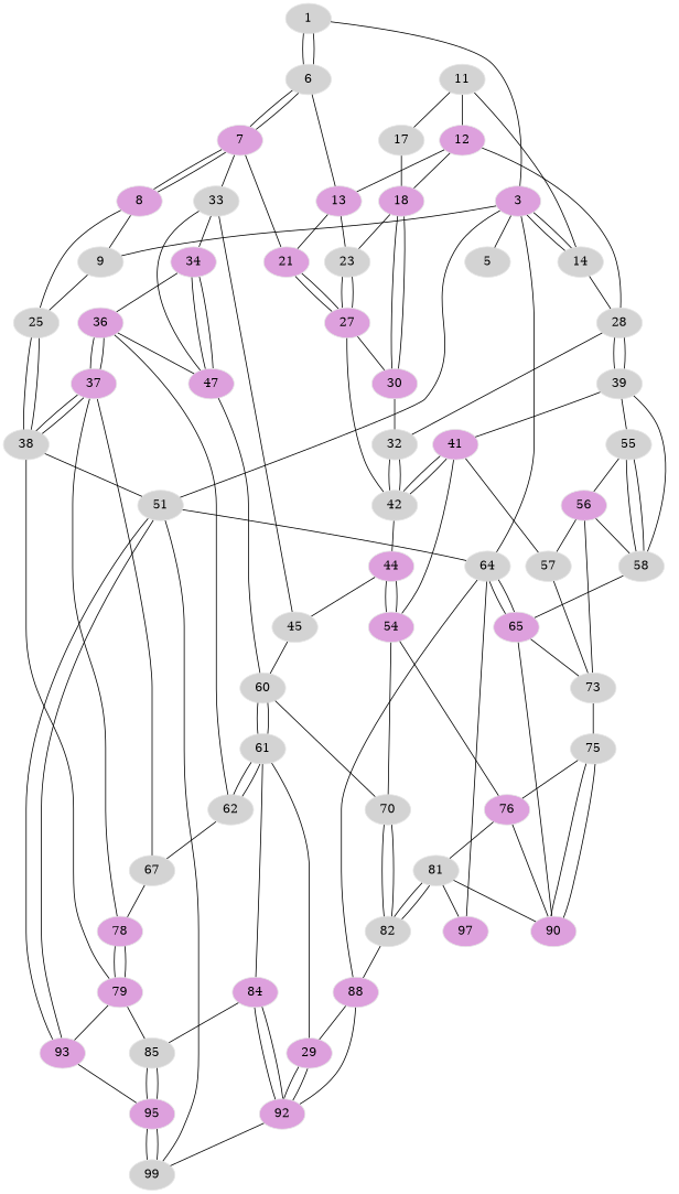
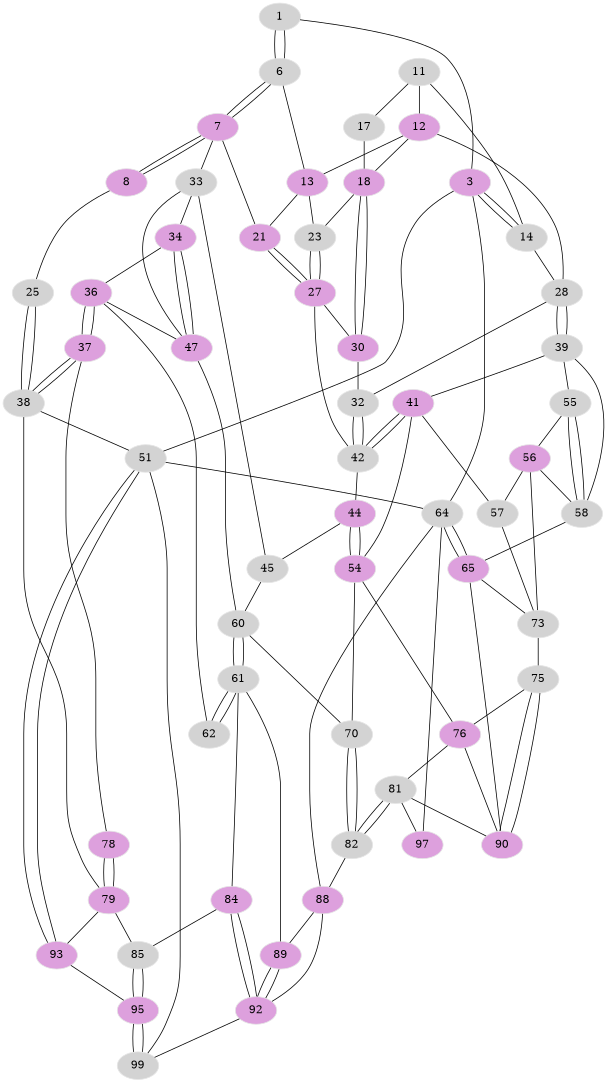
  graph {
    node [color=gray90 fillcolor=lightgrey style=filled]
    1 [super="+2"]
    3 [fillcolor=plum super="+4"]
    6
-   5
-   9 [super="+24"]
    14 [super="+15"]
    51 [super="+52"]
    64 [super="+100"]
    7 [fillcolor=plum super="+22"]
    13 [fillcolor=plum super="+20"]
    25 [super="+26"]
    28 [super="+29"]
    93 [fillcolor=plum]
    99 [super="+102"]
    65 [fillcolor=plum super="+66"]
    88 [fillcolor=plum super="+101"]
    97 [fillcolor=plum]
    8 [fillcolor=plum]
    21 [fillcolor=plum]
    33 [super="+46"]
    23
    27 [fillcolor=plum super="+31"]
    34 [fillcolor=plum super="+35"]
    45
    47 [fillcolor=plum super="+49"]
    38 [super="+50"]
    11 [super="+16"]
    12 [fillcolor=plum]
    17
    18 [fillcolor=plum super="+19"]
    30 [fillcolor=plum]
    32
    39 [super="+40"]
    42 [super="+43"]
    36 [fillcolor=plum super="+48"]
    79 [fillcolor=plum super="+86"]
    44 [fillcolor=plum]
    41 [fillcolor=plum super="+53"]
    55
    58 [super="+59"]
    60 [super="+71"]
    37 [fillcolor=plum super="+68"]
    62 [super="+63"]
-   67 [super="+77"]
    78 [fillcolor=plum]
    85
    54 [fillcolor=plum super="+69"]
    57
    56 [fillcolor=plum super="+72"]
    70
    76 [fillcolor=plum super="+80"]
    73 [super="+74"]
    61 [super="+83"]
    95 [fillcolor=plum super="+96"]
    82 [super="+87"]
    90 [fillcolor=plum super="+91"]
    81 [super="+94"]
    75
    84 [fillcolor=plum]
-   89 [fillcolor=plum label=29]
+   89 [fillcolor=plum]
    92 [fillcolor=plum super="+98"]
    1 -- 3
    1 -- 6
    1 -- 6
-   3 -- 5
-   3 -- 9
    3 -- 14
    3 -- 14
    3 -- 51
    3 -- 64
    6 -- 7
    6 -- 7
    6 -- 13
-   9 -- 25
    14 -- 28
    51 -- 64
    51 -- 93
    51 -- 93
    51 -- 99
    64 -- 65
    64 -- 65
    64 -- 88
    64 -- 97
    7 -- 8
    7 -- 8
    7 -- 21
    7 -- 33
    13 -- 21
    13 -- 23
    25 -- 38
    25 -- 38
    28 -- 32
    28 -- 39
    28 -- 39
    93 -- 95
    65 -- 73
    65 -- 90
    88 -- 89
    88 -- 92
-   8 -- 9
    8 -- 25
    21 -- 27
    21 -- 27
    33 -- 34
    33 -- 45
    33 -- 47
    23 -- 27
    23 -- 27
    27 -- 30
    27 -- 42
    34 -- 47
    34 -- 47
    34 -- 36
    45 -- 60
    47 -- 60
    38 -- 51
    38 -- 79
    11 -- 14
    11 -- 12
    11 -- 17
    12 -- 13
    12 -- 28
    12 -- 18
    17 -- 18
    18 -- 23
    18 -- 30
    18 -- 30
    30 -- 32
    32 -- 42
    32 -- 42
    39 -- 41
    39 -- 55
    39 -- 58
    42 -- 44
    36 -- 47
    36 -- 37
    36 -- 37
    36 -- 62
    79 -- 93
    79 -- 85
    44 -- 45
    44 -- 54
    44 -- 54
    41 -- 42
    41 -- 42
    41 -- 54
    41 -- 57
    55 -- 58
    55 -- 58
    55 -- 56
    58 -- 65
    60 -- 70
    60 -- 61
    60 -- 61
    37 -- 38
    37 -- 38
-   37 -- 67
    37 -- 78
-   62 -- 67 [weight=2]
-   67 -- 78
    78 -- 79
    78 -- 79
    85 -- 95
    85 -- 95
    54 -- 70
    54 -- 76
    57 -- 73
    56 -- 58
    56 -- 57
    56 -- 73
    70 -- 82
    70 -- 82
    76 -- 90
    76 -- 81
    73 -- 75
    61 -- 62
    61 -- 62
    61 -- 84
    61 -- 89
    95 -- 99 [weight=2]
    95 -- 99
    82 -- 88
    81 -- 97
    81 -- 82
    81 -- 82
    81 -- 90
    75 -- 76
    75 -- 90
    75 -- 90
    84 -- 85
    84 -- 92
    84 -- 92
    89 -- 92
    89 -- 92
    92 -- 99
  }
